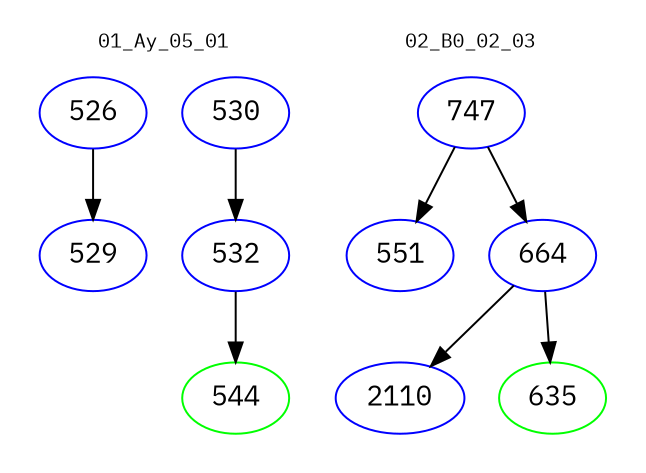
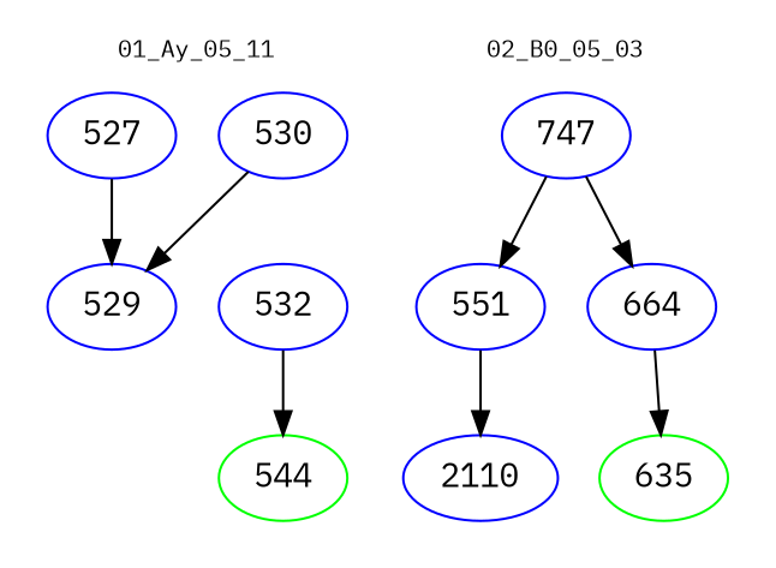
  digraph {
    fontname="IBM Plex Mono"
    node [color=blue fontname="IBM Plex Mono"]
    edge [color=black fontname="IBM Plex Mono"]
    n1 [label=530]
-   n2 [label=526]
+   n2 [label=527]
    n3 [label=532]
    n4 [label=529]
    n5 [color=green label=544]
    n6 [label=747]
    n7 [label=551]
    n8 [label=664]
    n9 [label=2110]
    n10 [color=green label=635]
    subgraph cluster_1 {
      color=white
      fontsize=10
-     label="01_Ay_05_01"
+     label="01_Ay_05_11"
      n1
      n2
      n3
      n4
      n5
    }
    subgraph cluster_2 {
      color=white
      fontsize=10
-     label="02_B0_02_03"
+     label="02_B0_05_03"
      n6
      n7
      n8
      n9
      n10
    }
-   n1 -> n3
+   n1 -> n4
    n2 -> n4
    n3 -> n5
    n6 -> n7
    n6 -> n8
-   n8 -> n9
+   n7 -> n9
    n8 -> n10
  }
